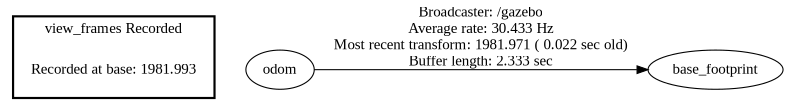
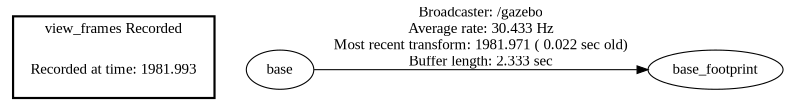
  digraph {
    fontname="Liberation Serif"
    rankdir=LR
    node [fontname="Liberation Serif"]
    edge [fontname="Liberation Serif"]
-   "Recorded at time: 1981.993" [shape=plaintext label="Recorded at base: 1981.993"]
-   odom
+   "Recorded at time: 1981.993" [shape=plaintext]
+   odom [label=base]
    base_footprint
    subgraph cluster_1 {
      color=black
      label="view_frames Recorded"
      style=bold
      "Recorded at time: 1981.993"
    }
    "Recorded at time: 1981.993" -> odom [style=invis]
    odom -> base_footprint [label="Broadcaster: /gazebo\nAverage rate: 30.433 Hz\nMost recent transform: 1981.971 ( 0.022 sec old)\nBuffer length: 2.333 sec\n"]
  }
